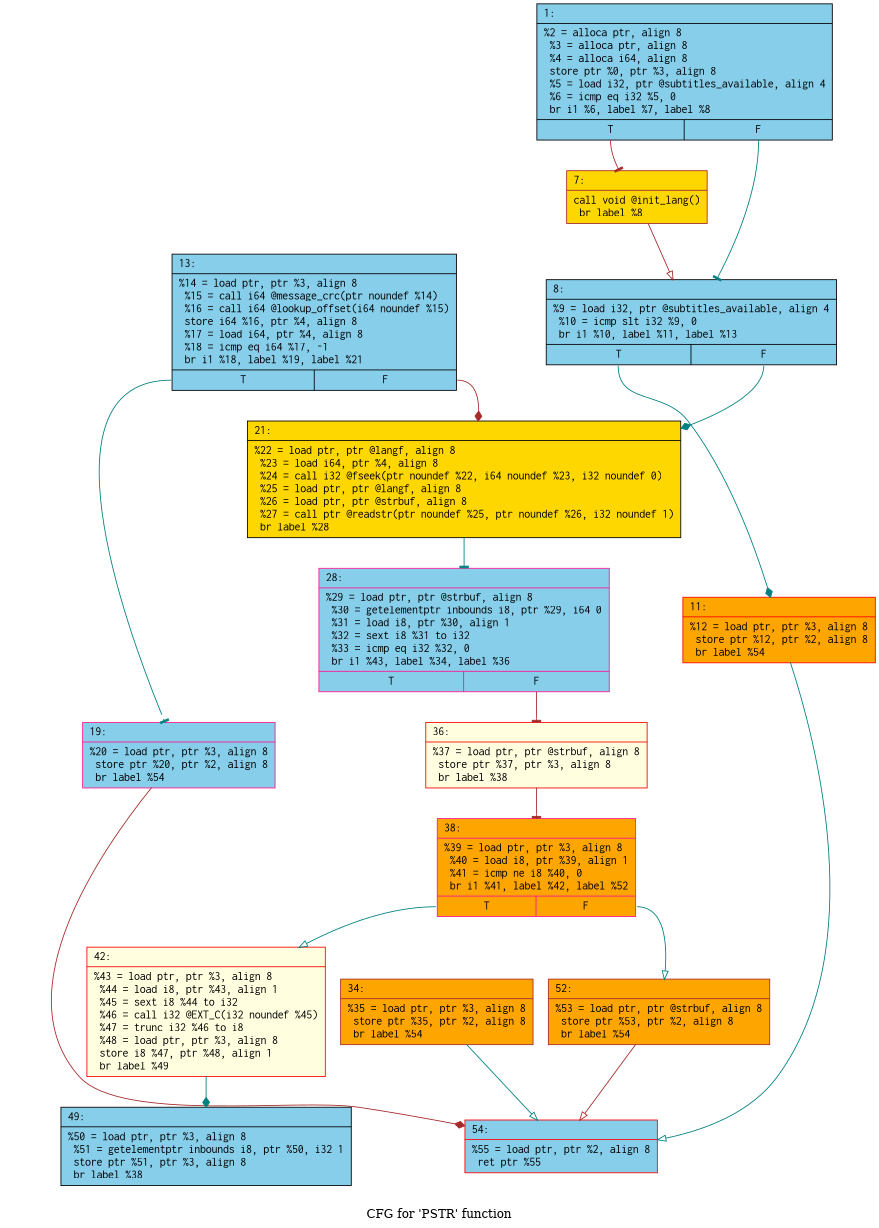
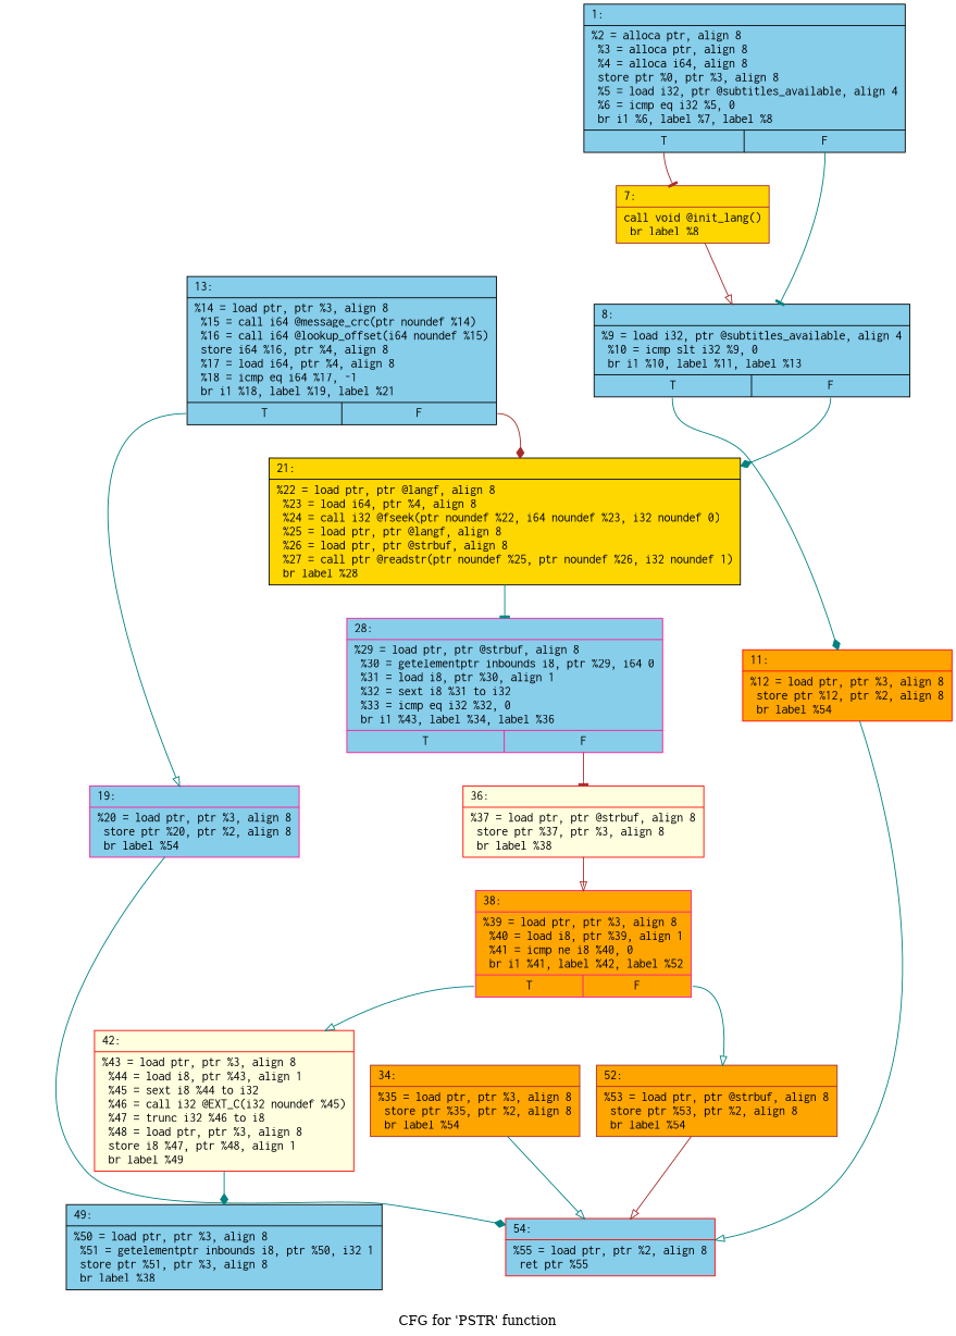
  digraph {
    label="CFG for 'PSTR' function"
    node [color=black fillcolor=skyblue fontname=Courier shape=record style=filled]
    edge [arrowhead=onormal color=teal]
    n1 [label="{1:\l|  %2 = alloca ptr, align 8\l  %3 = alloca ptr, align 8\l  %4 = alloca i64, align 8\l  store ptr %0, ptr %3, align 8\l  %5 = load i32, ptr @subtitles_available, align 4\l  %6 = icmp eq i32 %5, 0\l  br i1 %6, label %7, label %8\l|{<s0>T|<s1>F}}"]
    n2 [color=brown fillcolor=gold label="{7:\l|  call void @init_lang()\l  br label %8\l}"]
    n3 [label="{8:\l|  %9 = load i32, ptr @subtitles_available, align 4\l  %10 = icmp slt i32 %9, 0\l  br i1 %10, label %11, label %13\l|{<s0>T|<s1>F}}"]
    n4 [color=red fillcolor=orange label="{11:\l|  %12 = load ptr, ptr %3, align 8\l  store ptr %12, ptr %2, align 8\l  br label %54\l}"]
    n5 [fillcolor=gold label="{21:\l|  %22 = load ptr, ptr @langf, align 8\l  %23 = load i64, ptr %4, align 8\l  %24 = call i32 @fseek(ptr noundef %22, i64 noundef %23, i32 noundef 0)\l  %25 = load ptr, ptr @langf, align 8\l  %26 = load ptr, ptr @strbuf, align 8\l  %27 = call ptr @readstr(ptr noundef %25, ptr noundef %26, i32 noundef 1)\l  br label %28\l}"]
    n6 [color=red label="{54:\l|  %55 = load ptr, ptr %2, align 8\l  ret ptr %55\l}"]
    n7 [label="{13:\l|  %14 = load ptr, ptr %3, align 8\l  %15 = call i64 @message_crc(ptr noundef %14)\l  %16 = call i64 @lookup_offset(i64 noundef %15)\l  store i64 %16, ptr %4, align 8\l  %17 = load i64, ptr %4, align 8\l  %18 = icmp eq i64 %17, -1\l  br i1 %18, label %19, label %21\l|{<s0>T|<s1>F}}"]
    n8 [color=deeppink label="{19:\l|  %20 = load ptr, ptr %3, align 8\l  store ptr %20, ptr %2, align 8\l  br label %54\l}"]
    n9 [color=deeppink label="{28:\l|  %29 = load ptr, ptr @strbuf, align 8\l  %30 = getelementptr inbounds i8, ptr %29, i64 0\l  %31 = load i8, ptr %30, align 1\l  %32 = sext i8 %31 to i32\l  %33 = icmp eq i32 %32, 0\l  br i1 %43, label %34, label %36\l|{<s0>T|<s1>F}}"]
    n10 [color=red fillcolor=lightyellow label="{36:\l|  %37 = load ptr, ptr @strbuf, align 8\l  store ptr %37, ptr %3, align 8\l  br label %38\l}"]
    n11 [color=brown fillcolor=orange label="{34:\l|  %35 = load ptr, ptr %3, align 8\l  store ptr %35, ptr %2, align 8\l  br label %54\l}"]
    n12 [color=deeppink fillcolor=orange label="{38:\l|  %39 = load ptr, ptr %3, align 8\l  %40 = load i8, ptr %39, align 1\l  %41 = icmp ne i8 %40, 0\l  br i1 %41, label %42, label %52\l|{<s0>T|<s1>F}}"]
    n13 [color=red fillcolor=lightyellow label="{42:\l|  %43 = load ptr, ptr %3, align 8\l  %44 = load i8, ptr %43, align 1\l  %45 = sext i8 %44 to i32\l  %46 = call i32 @EXT_C(i32 noundef %45)\l  %47 = trunc i32 %46 to i8\l  %48 = load ptr, ptr %3, align 8\l  store i8 %47, ptr %48, align 1\l  br label %49\l}"]
    n14 [color=brown fillcolor=orange label="{52:\l|  %53 = load ptr, ptr @strbuf, align 8\l  store ptr %53, ptr %2, align 8\l  br label %54\l}"]
    n15 [label="{49:\l|  %50 = load ptr, ptr %3, align 8\l  %51 = getelementptr inbounds i8, ptr %50, i32 1\l  store ptr %51, ptr %3, align 8\l  br label %38\l}"]
    n1 -> n2 [arrowhead=tee color=brown tailport=s0]
    n1 -> n3 [arrowhead=tee tailport=s1]
    n2 -> n3 [color=brown]
    n3 -> n4 [arrowhead=diamond tailport=s0]
    n3 -> n5 [arrowhead=diamond tailport=s1]
    n4 -> n6
    n5 -> n9 [arrowhead=tee]
    n7 -> n5 [arrowhead=diamond color=brown tailport=s1]
-   n7 -> n8 [arrowhead=tee tailport=s0]
-   n8 -> n6 [arrowhead=diamond color=brown]
+   n7 -> n8 [tailport=s0]
+   n8 -> n6 [arrowhead=diamond]
    n9 -> n10 [arrowhead=tee color=brown tailport=s1]
-   n10 -> n12 [arrowhead=tee color=brown]
+   n10 -> n12 [color=brown]
    n11 -> n6
    n12 -> n13 [tailport=s0]
    n12 -> n14 [tailport=s1]
    n13 -> n15 [arrowhead=diamond]
    n14 -> n6 [color=brown]
  }
